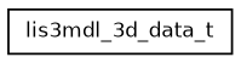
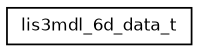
  digraph {
    rankdir=TB
-   n1 [color=black fillcolor=white fontname=Helvetica fontsize=10 height=0.2 label=lis3mdl_3d_data_t shape=record style=filled width=0.4]
+   n1 [color=black fillcolor=white fontname=Helvetica fontsize=10 height=0.2 label=lis3mdl_6d_data_t shape=record style=filled width=0.4]
  }
